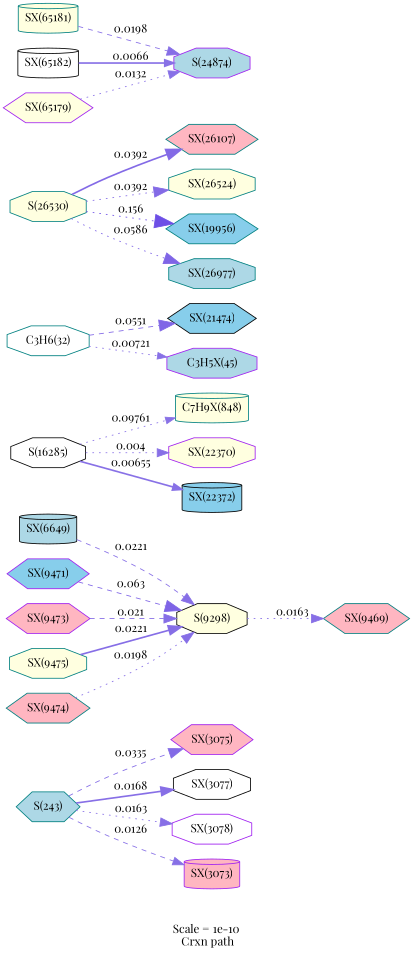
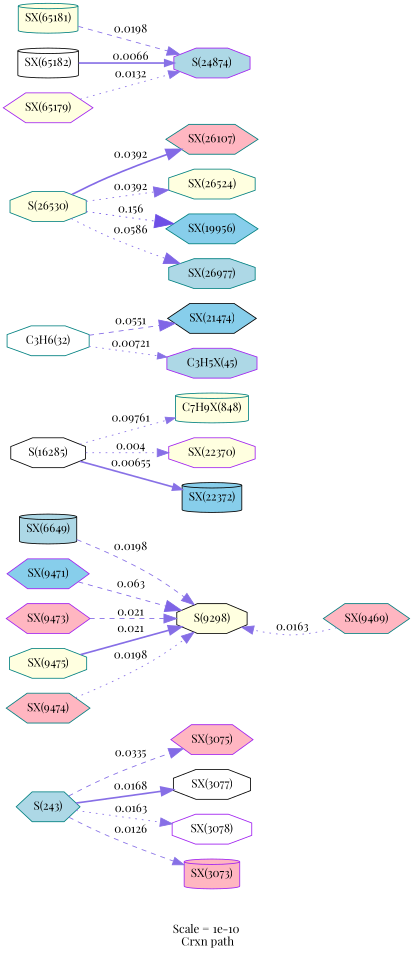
  digraph {
    fontname="Playfair Display"
    label="Scale = 1e-10\l Crxn path"
    rankdir=LR
    node [color=teal fillcolor=lightyellow fontname="Playfair Display" shape=octagon style=filled]
    edge [arrowsize=1.46 color="0.7, 0.507, 0.9" fontname="Playfair Display" style=dotted]
    n1 [fillcolor=lightblue label="S(243)" shape=hexagon]
    n2 [color=purple fillcolor=lightpink label="SX(3075)" shape=hexagon]
    n3 [color=black fillcolor=white label="SX(3077)"]
    n4 [color=purple fillcolor=white label="SX(3078)"]
    n5 [color=purple fillcolor=lightpink label="SX(3073)" shape=cylinder]
    n6 [color=black fillcolor=lightblue label="SX(6649)" shape=cylinder]
    n7 [color=black label="S(9298)"]
    n8 [color=purple fillcolor=skyblue label="SX(9471)" shape=hexagon]
    n9 [color=purple fillcolor=lightpink label="SX(9473)" shape=hexagon]
    n10 [label="SX(9475)"]
    n11 [fillcolor=lightpink label="SX(9474)" shape=hexagon]
    n12 [fillcolor=lightpink label="SX(9469)" shape=hexagon]
    n13 [color=black fillcolor=white label="S(16285)"]
    n14 [label="C7H9X(848)" shape=cylinder]
    n15 [color=purple label="SX(22370)"]
    n16 [color=black fillcolor=skyblue label="SX(22372)" shape=cylinder]
    n17 [fillcolor=white label="C3H6(32)"]
    n18 [color=black fillcolor=skyblue label="SX(21474)" shape=hexagon]
    n19 [color=purple fillcolor=lightblue label="C3H5X(45)"]
    n20 [label="S(26530)"]
    n21 [fillcolor=lightpink label="SX(26107)" shape=hexagon]
    n22 [label="SX(26524)"]
    n23 [fillcolor=skyblue label="SX(19956)" shape=hexagon]
    n24 [fillcolor=lightblue label="SX(26977)"]
    n25 [label="SX(65181)" shape=cylinder]
    n26 [color=purple fillcolor=lightblue label="S(24874)"]
    n27 [color=black fillcolor=white label="SX(65182)" shape=cylinder]
    n28 [color=purple label="SX(65179)" shape=hexagon]
    n1 -> n2 [arrowsize=1.72 color="0.7, 0.534, 0.9" label=" 0.0335" style=dashed]
    n1 -> n3 [color="0.7, 0.517, 0.9" label=" 0.0168" style=bold]
    n1 -> n4 [color="0.7, 0.517, 0.9" label=" 0.0163"]
    n1 -> n5 [arrowsize=1.35 color="0.7, 0.513, 0.9" label=" 0.0126" style=dashed]
-   n6 -> n7 [arrowsize=1.56 color="0.7, 0.522, 0.9" label=" 0.0221" style=dashed]
+   n6 -> n7 [arrowsize=1.56 color="0.7, 0.522, 0.9" label=" 0.0198" style=dashed]
    n8 -> n7 [arrowsize=1.96 color="0.7, 0.563, 0.9" label=" 0.063" style=dashed]
    n9 -> n7 [arrowsize=1.54 color="0.7, 0.521, 0.9" label=" 0.021" style=dashed]
-   n10 -> n7 [arrowsize=1.54 color="0.7, 0.521, 0.9" label=" 0.0221" style=bold]
+   n10 -> n7 [arrowsize=1.54 color="0.7, 0.521, 0.9" label=" 0.021" style=bold]
    n11 -> n7 [arrowsize=1.52 color="0.7, 0.52, 0.9" label=" 0.0198"]
-   n7 -> n12 [arrowsize=1.45 color="0.7, 0.516, 0.9" label=" 0.0163"]
+   n12 -> n7 [arrowsize=1.45 color="0.7, 0.516, 0.9" label=" 0.0163"]
    n13 -> n14 [arrowsize=1.16 color="0.7, 0.508, 0.9" label=" 0.09761"]
    n13 -> n15 [arrowsize=1.39 color="0.7, 0.514, 0.9" label=" 0.004"]
    n13 -> n16 [arrowsize=1.1 label=" 0.00655" style=bold]
    n17 -> n18 [arrowsize=1.91 color="0.7, 0.555, 0.9" label=" 0.0551" style=dashed]
    n17 -> n19 [arrowsize=1.14 label=" 0.00721"]
    n20 -> n21 [arrowsize=1.78 color="0.7, 0.539, 0.9" label=" 0.0392" style=bold]
    n20 -> n22 [arrowsize=1.78 color="0.7, 0.539, 0.9" label=" 0.0392"]
    n20 -> n23 [arrowsize=2.3 color="0.7, 0.656, 0.9" label=" 0.156"]
    n20 -> n24 [arrowsize=1.93 color="0.7, 0.559, 0.9" label=" 0.0586"]
    n25 -> n26 [arrowsize=1.52 color="0.7, 0.52, 0.9" label=" 0.0198" style=dashed]
    n27 -> n26 [arrowsize=1.1 label=" 0.0066" style=bold]
    n28 -> n26 [arrowsize=1.37 color="0.7, 0.513, 0.9" label=" 0.0132"]
  }
